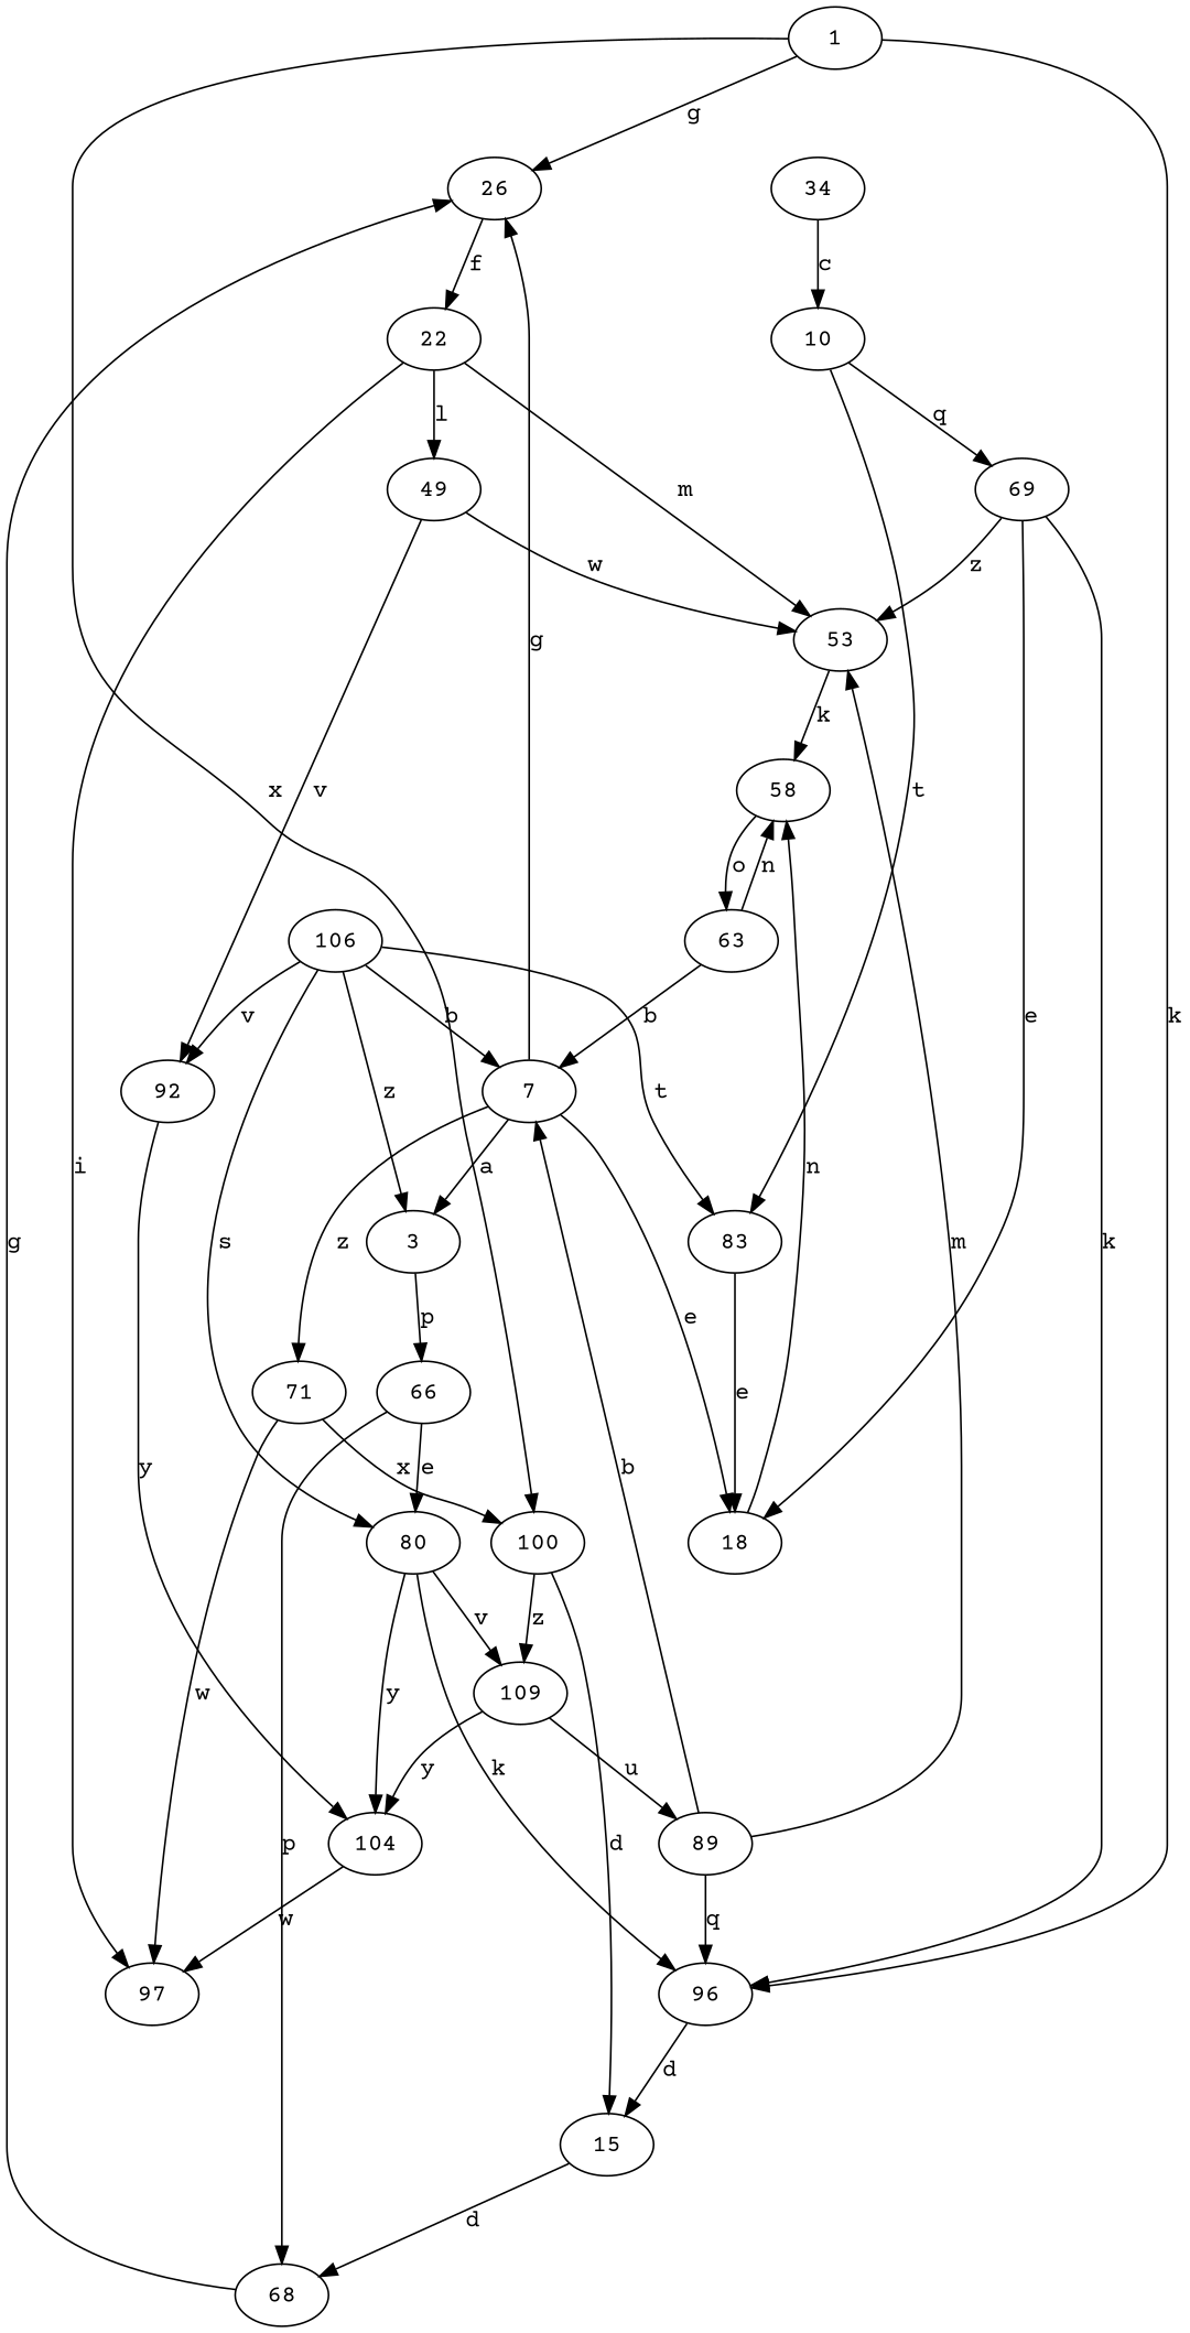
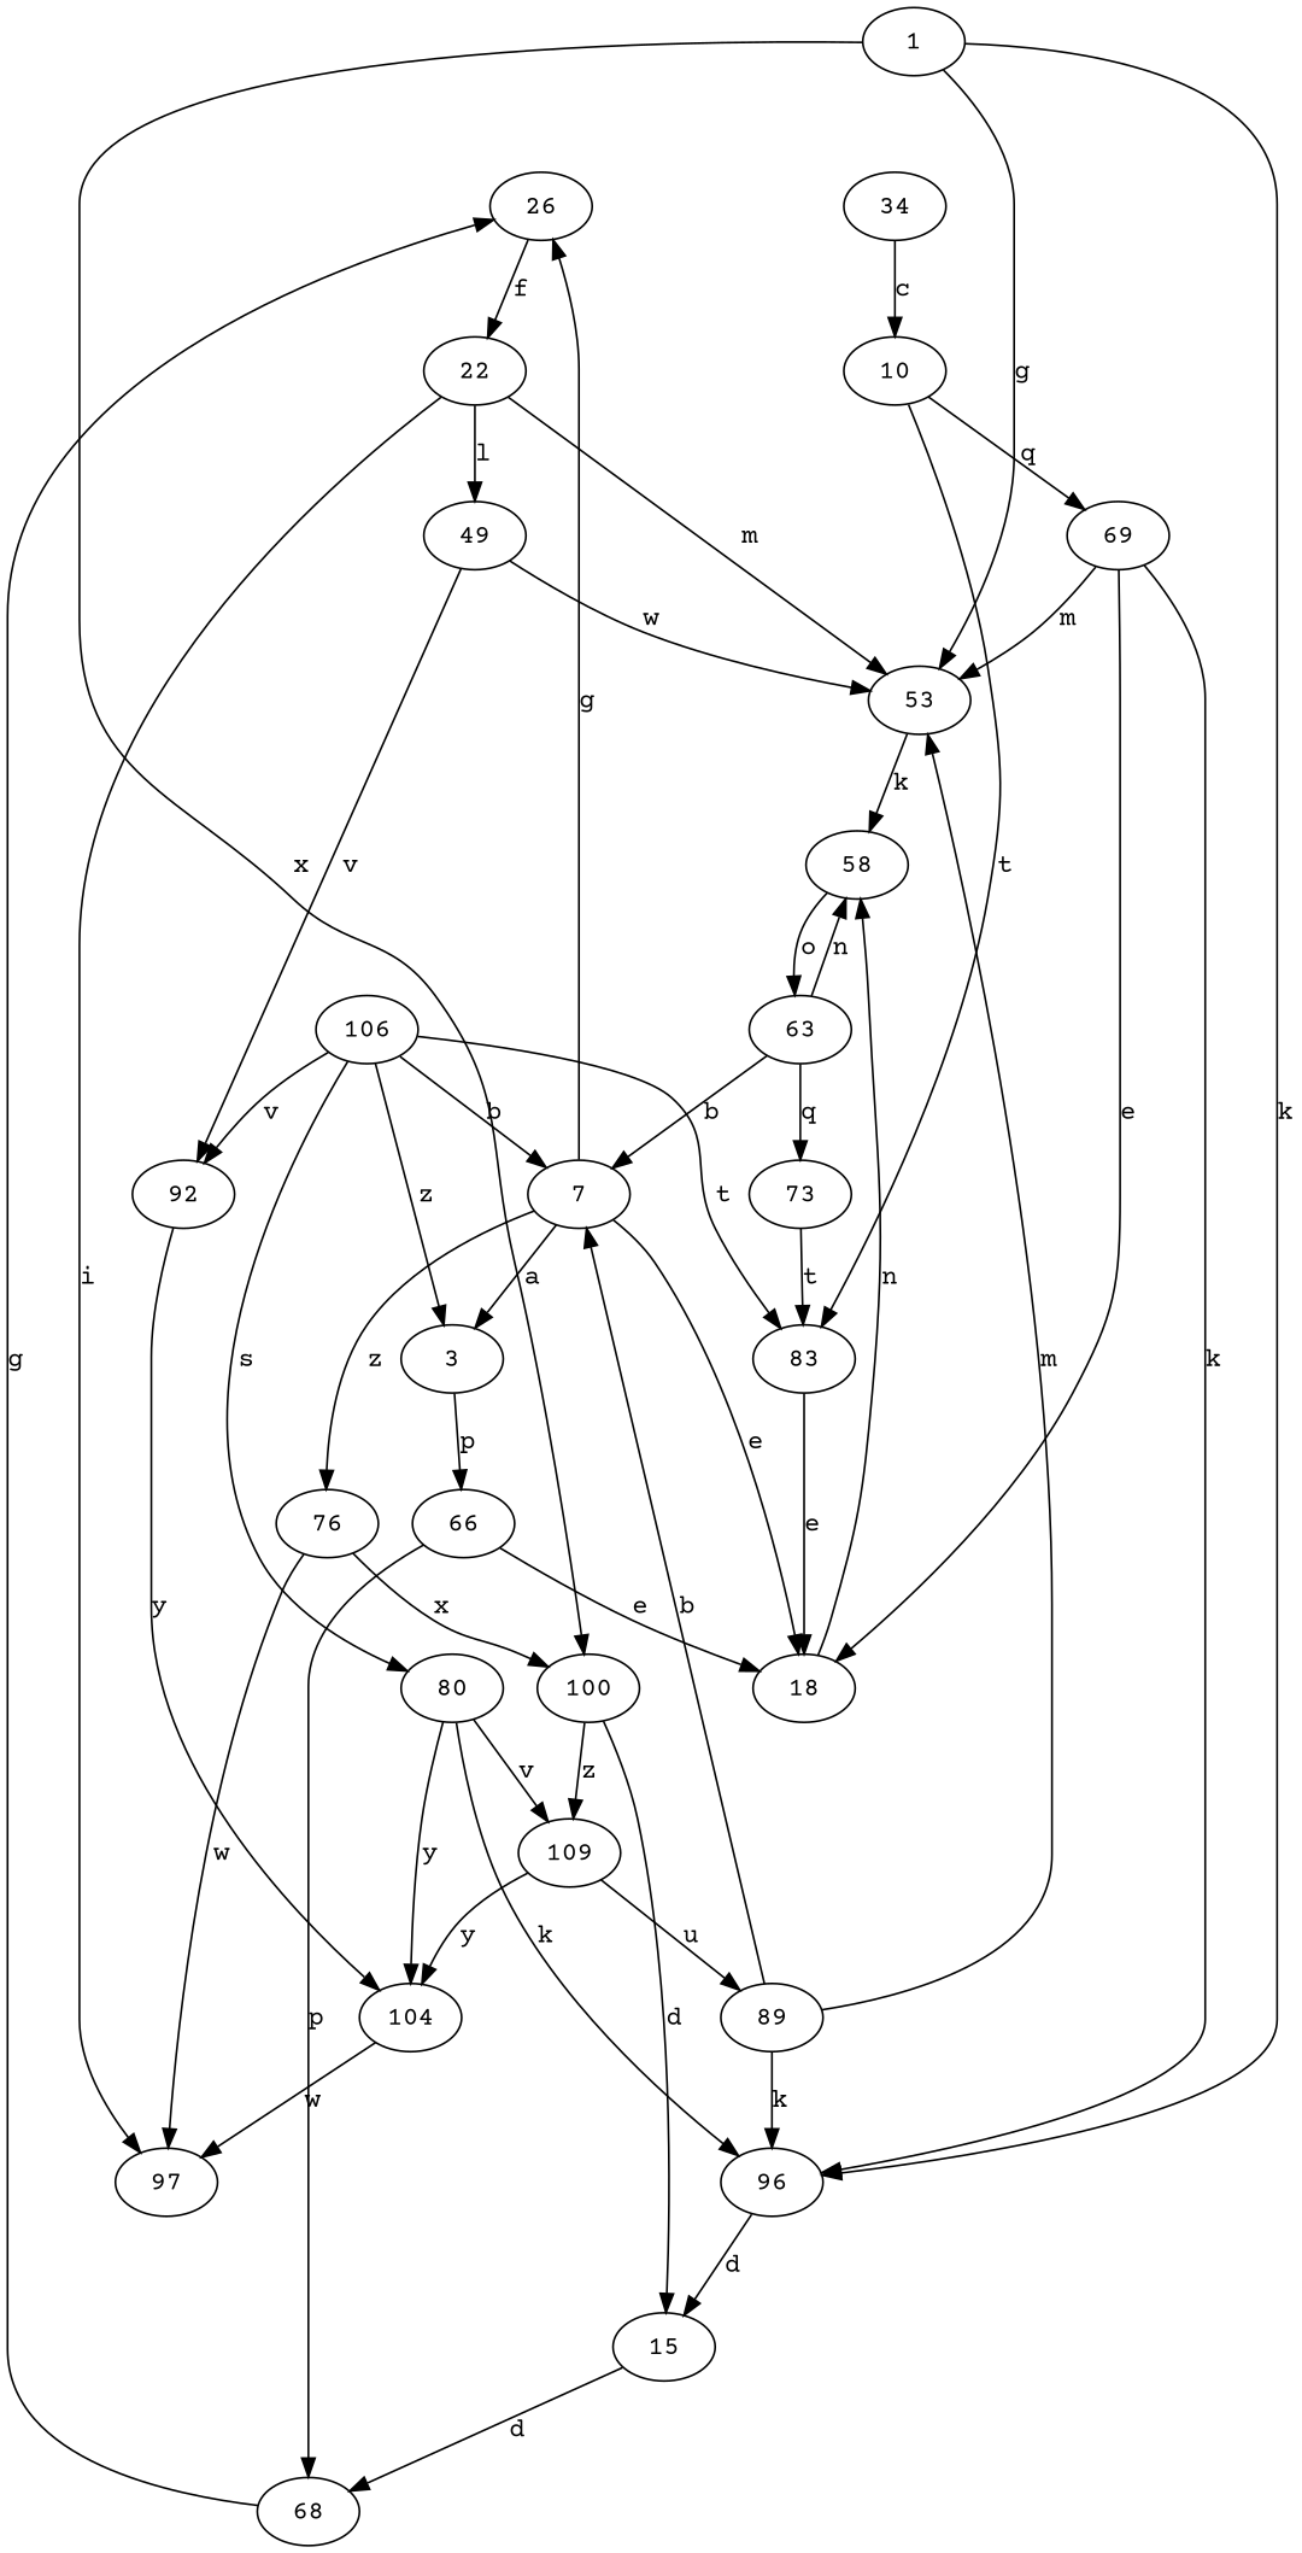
  strict digraph {
    fontname="Courier Prime"
    node [fontname="Courier Prime"]
    edge [fontname="Courier Prime"]
    1
    26
    n3 [label=96]
    100
    53
    58
    22
    15
    109
    3
    66
    18
    68
    106
    7
    83
    92
    80
-   76 [label=71]
+   76
    97
    10
    69
    63
    49
    34
    104
+   73
    n28 [label=89]
-   1 -> 26 [label=g]
+   1 -> 53 [label=g]
    1 -> n3 [label=k]
    1 -> 100 [label=x]
    26 -> 22 [label=f]
    n3 -> 15 [label=d]
    100 -> 15 [label=d]
    100 -> 109 [label=z]
    53 -> 58 [label=k]
    58 -> 63 [label=o]
    22 -> 53 [label=m]
    22 -> 97 [label=i]
    22 -> 49 [label=l]
    15 -> 68 [label=d]
    109 -> 104 [label=y]
    109 -> n28 [label=u]
    3 -> 66 [label=p]
-   66 -> 80 [label=e]
+   66 -> 18 [label=e]
    66 -> 68 [label=p]
    18 -> 58 [label=n]
    68 -> 26 [label=g]
    106 -> 3 [label=z]
    106 -> 7 [label=b]
    106 -> 83 [label=t]
    106 -> 92 [label=v]
    106 -> 80 [label=s]
    7 -> 26 [label=g]
    7 -> 3 [label=a]
    7 -> 18 [label=e]
    7 -> 76 [label=z]
    83 -> 18 [label=e]
    92 -> 104 [label=y]
    80 -> n3 [label=k]
    80 -> 109 [label=v]
    80 -> 104 [label=y]
    76 -> 100 [label=x]
    76 -> 97 [label=w]
    10 -> 83 [label=t]
    10 -> 69 [label=q]
    69 -> n3 [label=k]
-   69 -> 53 [label=z]
+   69 -> 53 [label=m]
    69 -> 18 [label=e]
    63 -> 58 [label=n]
    63 -> 7 [label=b]
+   63 -> 73 [label=q]
    49 -> 53 [label=w]
    49 -> 92 [label=v]
    34 -> 10 [label=c]
    104 -> 97 [label=w]
-   n28 -> n3 [label=q]
+   73 -> 83 [label=t]
+   n28 -> n3 [label=k]
    n28 -> 53 [label=m]
    n28 -> 7 [label=b]
  }
